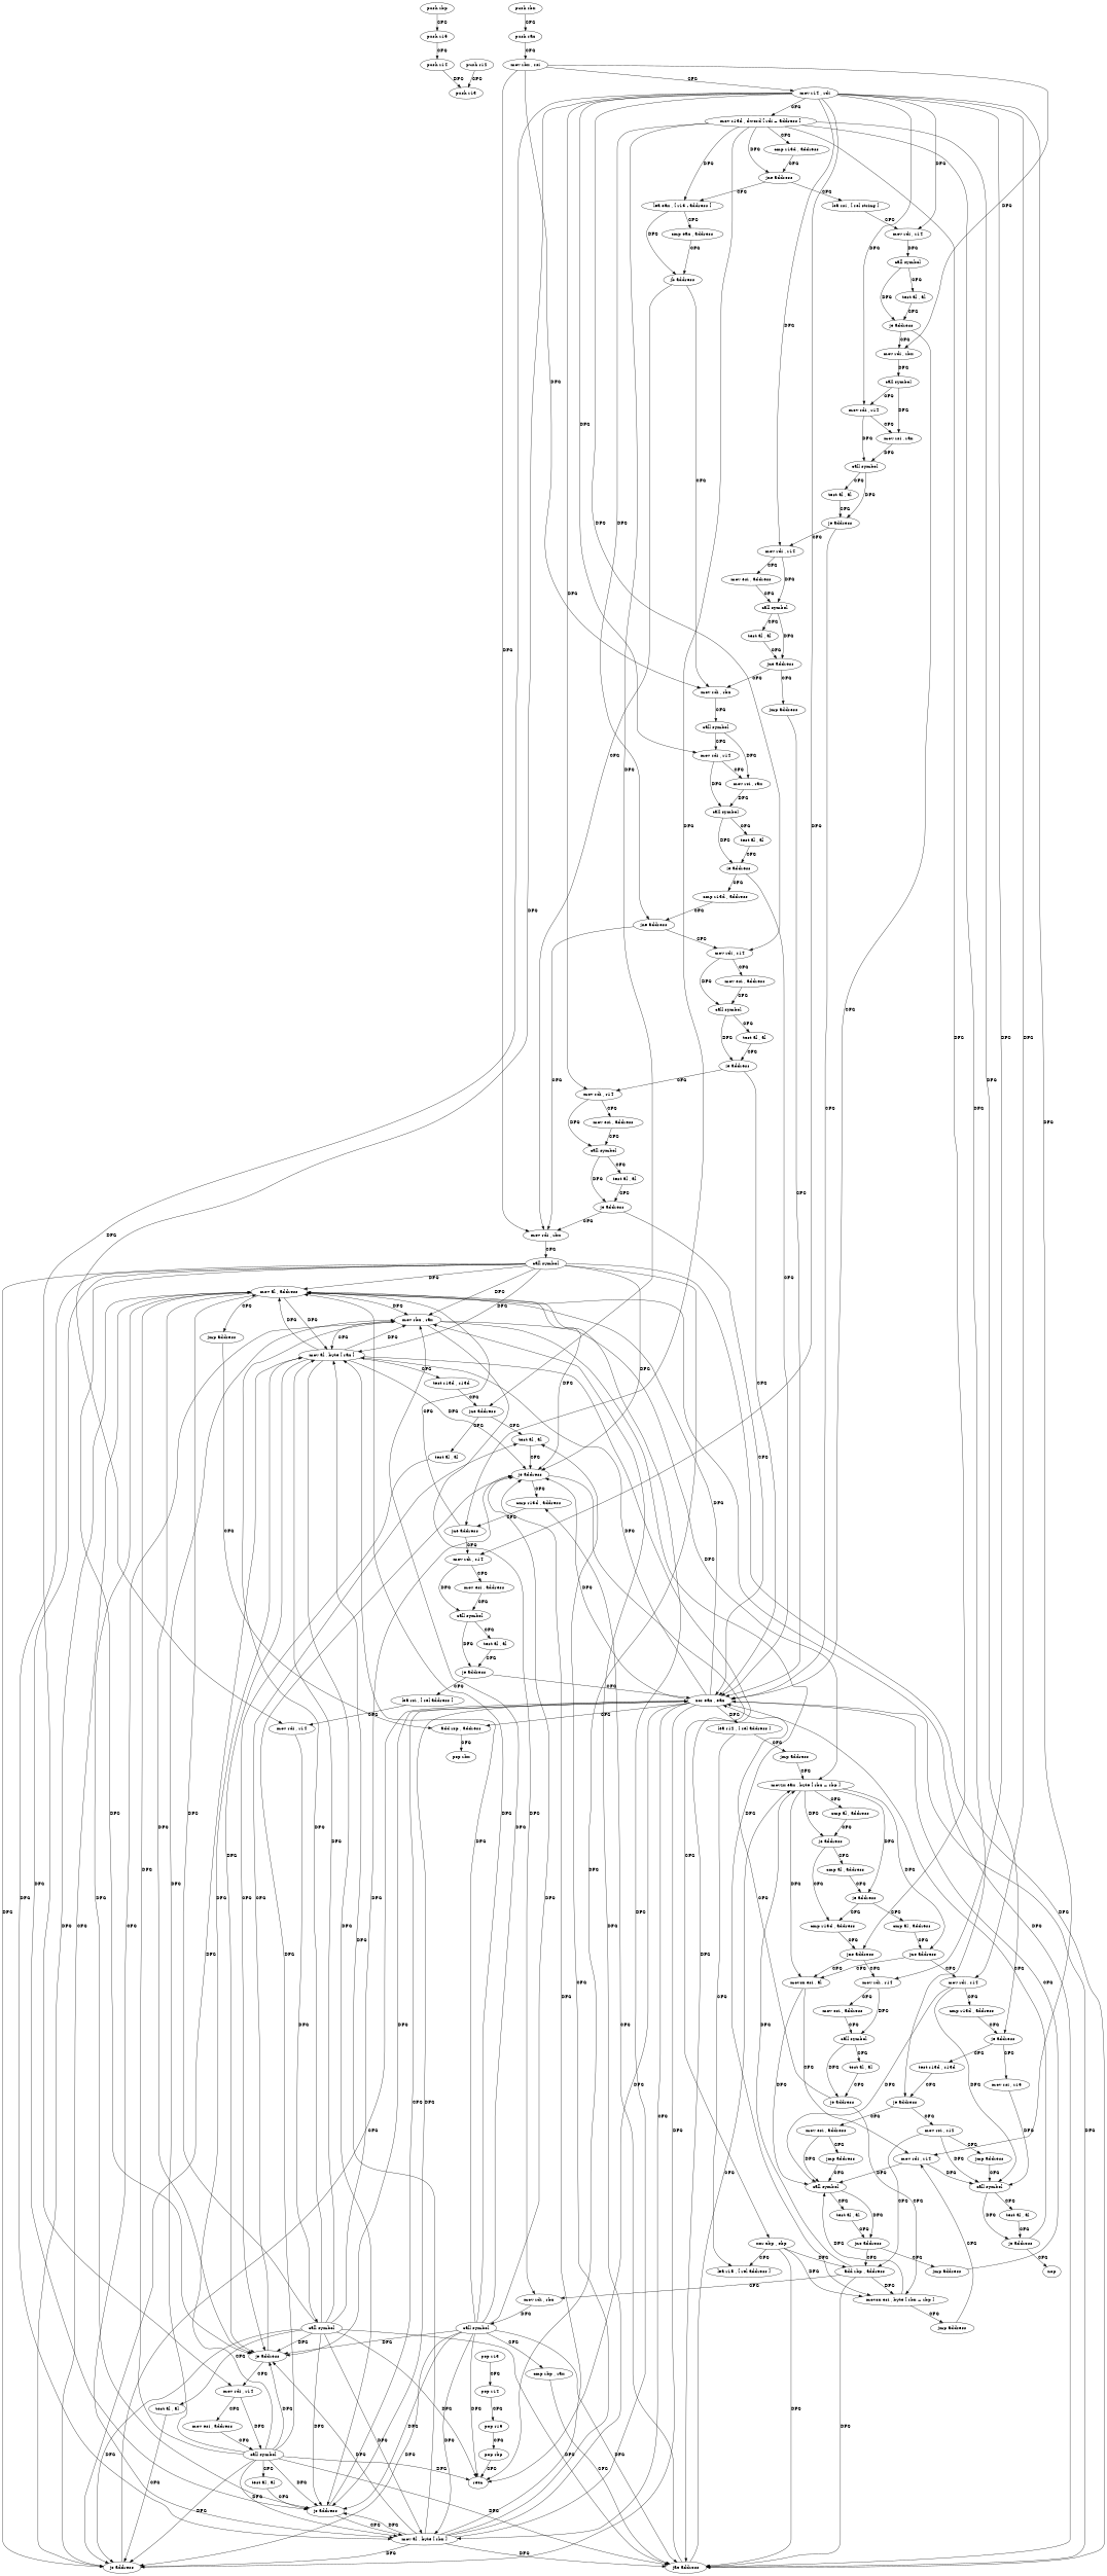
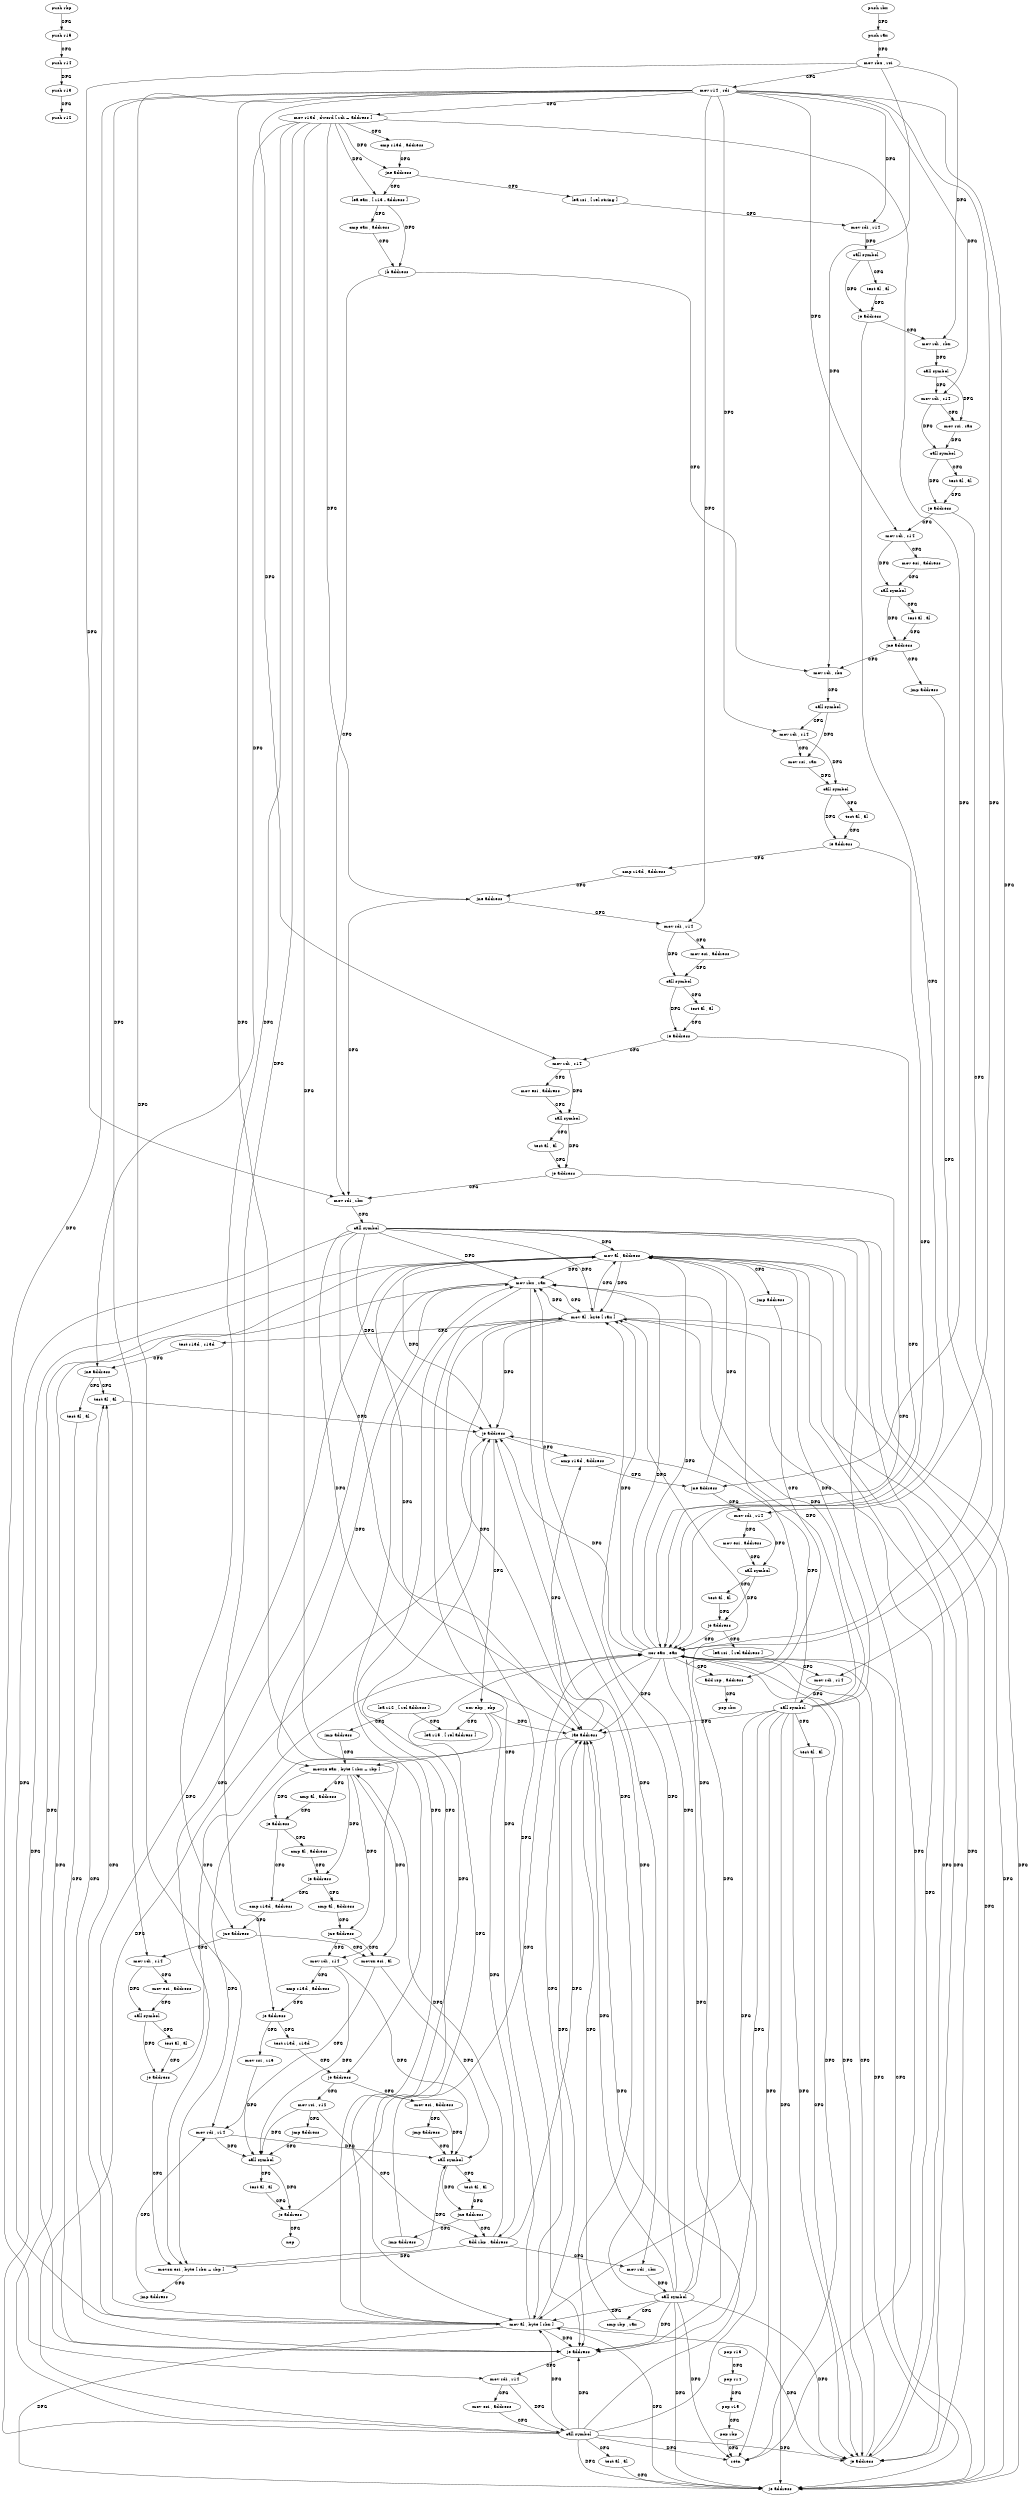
  digraph {
    n1 [label="push rbp"]
    n2 [label="push r15"]
    n3 [label="push r14"]
    n4 [label="push r13"]
    n5 [label="push r12"]
    n6 [label="push rbx"]
    n7 [label="push rax"]
    n8 [label="mov rbx , rsi"]
    n9 [label="mov r14 , rdi"]
    n10 [label="mov rdi , rbx"]
    n11 [label="mov rdi , rbx"]
    n12 [label="mov rdi , rbx"]
    n13 [label="mov r13d , dword [ rdi + address ]"]
    n14 [label="mov rdi , r14"]
    n15 [label="mov rdi , r14"]
    n16 [label="mov rdi , r14"]
    n17 [label="mov rdi , r14"]
    n18 [label="mov rdi , r14"]
    n19 [label="mov rdi , r14"]
    n20 [label="mov rdi , r14"]
    n21 [label="mov rdi , r14"]
    n22 [label="mov rdi , r14"]
    n23 [label="mov rdi , r14"]
    n24 [label="mov rdi , r14"]
    n25 [label="mov rdi , r14"]
    n26 [label="call symbol"]
    n27 [label="call symbol"]
    n28 [label="call symbol"]
    n29 [label="cmp r13d , address"]
    n30 [label="jne address"]
    n31 [label="lea eax , [ r13 - address ]"]
    n32 [label="jne address"]
    n33 [label="jne address"]
    n34 [label="jne address"]
    n35 [label="jne address"]
    n36 [label="je address"]
    n37 [label="je address"]
    n38 [label="call symbol"]
    n39 [label="mov rsi , rax"]
    n40 [label="call symbol"]
    n41 [label="mov rsi , rax"]
    n42 [label="call symbol"]
    n43 [label="mov esi , address"]
    n44 [label="call symbol"]
    n45 [label="mov esi , address"]
    n46 [label="call symbol"]
    n47 [label="mov esi , address"]
    n48 [label="call symbol"]
    n49 [label="mov esi , address"]
    n50 [label="call symbol"]
    n51 [label="mov esi , address"]
    n52 [label="call symbol"]
    n53 [label="call symbol"]
    n54 [label="mov esi , address"]
    n55 [label="call symbol"]
    n56 [label="call symbol"]
    n57 [label="call symbol"]
    n58 [label="cmp r13d , address"]
    n59 [label="lea rsi , [ rel string ]"]
    n60 [label="cmp eax , address"]
    n61 [label="jb address"]
    n62 [label="test al , al"]
    n63 [label="test al , al"]
    n64 [label="mov al , address"]
    n65 [label="movsx esi , al"]
    n66 [label="mov rsi , r15"]
    n67 [label="test r13d , r13d"]
    n68 [label="mov rsi , r12"]
    n69 [label="mov esi , address"]
    n70 [label="mov rbx , rax"]
    n71 [label="mov al , byte [ rax ]"]
    n72 [label="je address"]
    n73 [label="je address"]
    n74 [label="je address"]
    n75 [label="mov al , byte [ rbx ]"]
    n76 [label=retn]
    n77 [label="je address"]
    n78 [label="jae address"]
    n79 [label="test al , al"]
    n80 [label="je address"]
    n81 [label="xor eax , eax"]
    n82 [label="add rsp , address"]
    n83 [label="movzx eax , byte [ rbx + rbp ]"]
    n84 [label="movsx esi , byte [ rbx + rbp ]"]
    n85 [label="mov rdi , rbx"]
    n86 [label="test r13d , r13d"]
    n87 [label="pop rbx"]
    n88 [label="cmp r13d , address"]
    n89 [label="xor ebp , ebp"]
    n90 [label="jmp address"]
    n91 [label="cmp al , address"]
    n92 [label="je address"]
    n93 [label="je address"]
    n94 [label="jne address"]
    n95 [label="jmp address"]
    n96 [label="call symbol"]
    n97 [label="test al , al"]
    n98 [label="je address"]
    n99 [label="cmp r13d , address"]
    n100 [label="test al , al"]
    n101 [label="je address"]
    n102 [label="test al , al"]
    n103 [label="jne address"]
    n104 [label="lea r15 , [ rel address ]"]
    n105 [label="add rbp , address"]
    n106 [label="test al , al"]
    n107 [label="test al , al"]
    n108 [label="je address"]
    n109 [label="jmp address"]
    n110 [label="test al , al"]
    n111 [label="je address"]
    n112 [label="lea r12 , [ rel address ]"]
    n113 [label="jmp address"]
    n114 [label="cmp r13d , address"]
    n115 [label="cmp al , address"]
    n116 [label="cmp al , address"]
    n117 [label="test al , al"]
    n118 [label="je address"]
    n119 [label="lea rsi , [ rel address ]"]
    n120 [label="pop r13"]
    n121 [label="pop r14"]
    n122 [label="pop r15"]
    n123 [label="pop rbp"]
    n124 [label="test al , al"]
    n125 [label="test al , al"]
    n126 [label="jne address"]
    n127 [label="test al , al"]
    n128 [label="je address"]
    n129 [label="test al , al"]
    n130 [label="je address"]
    n131 [label="cmp rbp , rax"]
    n132 [label="jmp address"]
    n133 [label=nop]
    n134 [label="jmp address"]
    n135 [label="jmp address"]
    n1 -> n2 [label=CFG]
    n2 -> n3 [label=CFG]
    n3 -> n4 [label=DFG]
-   n5 -> n4 [label=CFG]
+   n4 -> n5 [label=CFG]
    n6 -> n7 [label=CFG]
    n7 -> n8 [label=CFG]
    n8 -> n9 [label=CFG]
    n8 -> n10 [label=DFG]
    n8 -> n11 [label=DFG]
    n8 -> n12 [label=DFG]
    n9 -> n13 [label=CFG]
    n9 -> n14 [label=DFG]
    n9 -> n15 [label=DFG]
    n9 -> n16 [label=DFG]
    n9 -> n17 [label=DFG]
    n9 -> n18 [label=DFG]
    n9 -> n19 [label=DFG]
    n9 -> n20 [label=DFG]
    n9 -> n21 [label=DFG]
    n9 -> n22 [label=DFG]
    n9 -> n23 [label=DFG]
    n9 -> n24 [label=DFG]
    n9 -> n25 [label=DFG]
    n10 -> n26 [label=CFG]
    n11 -> n27 [label=CFG]
    n12 -> n28 [label=DFG]
    n13 -> n29 [label=CFG]
    n13 -> n30 [label=DFG]
    n13 -> n31 [label=DFG]
    n13 -> n32 [label=DFG]
    n13 -> n33 [label=DFG]
    n13 -> n34 [label=DFG]
    n13 -> n35 [label=DFG]
    n13 -> n36 [label=DFG]
    n13 -> n37 [label=DFG]
    n14 -> n38 [label=DFG]
    n15 -> n39 [label=CFG]
    n15 -> n40 [label=DFG]
    n16 -> n41 [label=CFG]
    n16 -> n42 [label=DFG]
    n17 -> n43 [label=CFG]
    n17 -> n44 [label=DFG]
    n18 -> n45 [label=CFG]
    n18 -> n46 [label=DFG]
    n19 -> n47 [label=CFG]
    n19 -> n48 [label=DFG]
    n20 -> n49 [label=CFG]
    n20 -> n50 [label=DFG]
    n21 -> n51 [label=CFG]
    n21 -> n52 [label=DFG]
    n22 -> n53 [label=DFG]
    n23 -> n54 [label=CFG]
    n23 -> n55 [label=DFG]
    n24 -> n56 [label=DFG]
    n24 -> n57 [label=DFG]
    n25 -> n56 [label=DFG]
    n25 -> n57 [label=DFG]
    n25 -> n58 [label=CFG]
    n26 -> n64 [label=DFG]
    n26 -> n70 [label=DFG]
    n26 -> n71 [label=DFG]
    n26 -> n72 [label=DFG]
    n26 -> n73 [label=DFG]
    n26 -> n74 [label=DFG]
    n26 -> n75 [label=DFG]
    n26 -> n76 [label=DFG]
    n26 -> n77 [label=DFG]
    n26 -> n78 [label=DFG]
    n27 -> n15 [label=CFG]
    n27 -> n39 [label=DFG]
    n28 -> n16 [label=CFG]
    n28 -> n41 [label=DFG]
    n29 -> n30 [label=CFG]
    n30 -> n31 [label=CFG]
    n30 -> n59 [label=CFG]
    n31 -> n60 [label=CFG]
    n31 -> n61 [label=DFG]
    n32 -> n62 [label=CFG]
    n32 -> n63 [label=CFG]
    n33 -> n10 [label=CFG]
    n33 -> n19 [label=CFG]
    n34 -> n20 [label=CFG]
    n34 -> n64 [label=CFG]
    n35 -> n23 [label=CFG]
    n35 -> n65 [label=CFG]
    n36 -> n66 [label=CFG]
    n36 -> n67 [label=CFG]
    n37 -> n68 [label=CFG]
    n37 -> n69 [label=CFG]
    n38 -> n79 [label=CFG]
    n38 -> n80 [label=DFG]
    n39 -> n40 [label=DFG]
    n40 -> n97 [label=CFG]
    n40 -> n98 [label=DFG]
    n41 -> n42 [label=DFG]
    n42 -> n100 [label=CFG]
    n42 -> n101 [label=DFG]
    n43 -> n44 [label=CFG]
    n44 -> n102 [label=CFG]
    n44 -> n103 [label=DFG]
    n45 -> n46 [label=CFG]
    n46 -> n64 [label=DFG]
    n46 -> n70 [label=DFG]
    n46 -> n71 [label=DFG]
    n46 -> n72 [label=DFG]
    n46 -> n73 [label=DFG]
    n46 -> n74 [label=DFG]
    n46 -> n75 [label=DFG]
    n46 -> n76 [label=DFG]
    n46 -> n77 [label=DFG]
    n46 -> n78 [label=DFG]
    n46 -> n106 [label=CFG]
    n47 -> n48 [label=CFG]
    n48 -> n107 [label=CFG]
    n48 -> n108 [label=DFG]
    n49 -> n50 [label=CFG]
    n50 -> n110 [label=CFG]
    n50 -> n111 [label=DFG]
    n51 -> n52 [label=CFG]
    n52 -> n117 [label=CFG]
    n52 -> n118 [label=DFG]
    n53 -> n64 [label=DFG]
    n53 -> n70 [label=DFG]
    n53 -> n71 [label=DFG]
    n53 -> n72 [label=DFG]
    n53 -> n73 [label=DFG]
    n53 -> n74 [label=DFG]
    n53 -> n75 [label=DFG]
    n53 -> n76 [label=DFG]
    n53 -> n77 [label=DFG]
    n53 -> n78 [label=DFG]
    n53 -> n124 [label=CFG]
    n54 -> n55 [label=CFG]
    n55 -> n127 [label=CFG]
    n55 -> n128 [label=DFG]
    n56 -> n125 [label=CFG]
    n56 -> n126 [label=DFG]
    n57 -> n129 [label=CFG]
    n57 -> n130 [label=DFG]
    n58 -> n36 [label=CFG]
    n59 -> n14 [label=CFG]
    n60 -> n61 [label=CFG]
    n61 -> n10 [label=CFG]
    n61 -> n11 [label=CFG]
    n62 -> n72 [label=CFG]
    n63 -> n73 [label=CFG]
    n64 -> n70 [label=DFG]
    n64 -> n71 [label=DFG]
    n64 -> n72 [label=DFG]
    n64 -> n73 [label=DFG]
    n64 -> n74 [label=DFG]
    n64 -> n77 [label=DFG]
    n64 -> n78 [label=DFG]
    n64 -> n90 [label=CFG]
    n65 -> n24 [label=CFG]
    n65 -> n56 [label=DFG]
    n66 -> n57 [label=DFG]
    n67 -> n37 [label=CFG]
    n68 -> n57 [label=DFG]
    n68 -> n105 [label=CFG]
    n68 -> n134 [label=CFG]
    n69 -> n56 [label=DFG]
    n69 -> n135 [label=CFG]
    n70 -> n71 [label=CFG]
    n70 -> n75 [label=CFG]
    n70 -> n83 [label=DFG]
-   n70 -> n84 [label=DFG]
+   n70 -> n84 [label=CFG]
    n70 -> n85 [label=DFG]
-   n71 -> n64 [label=DFG]
+   n71 -> n64 [label=CFG]
    n71 -> n70 [label=DFG]
    n71 -> n72 [label=DFG]
    n71 -> n73 [label=DFG]
    n71 -> n74 [label=DFG]
    n71 -> n77 [label=DFG]
    n71 -> n78 [label=DFG]
    n71 -> n86 [label=CFG]
    n72 -> n88 [label=CFG]
    n72 -> n89 [label=CFG]
    n73 -> n18 [label=CFG]
    n73 -> n62 [label=CFG]
    n74 -> n75 [label=CFG]
    n74 -> n81 [label=CFG]
    n75 -> n62 [label=CFG]
    n75 -> n64 [label=DFG]
    n75 -> n70 [label=DFG]
    n75 -> n71 [label=DFG]
    n75 -> n72 [label=DFG]
    n75 -> n73 [label=DFG]
    n75 -> n74 [label=DFG]
    n75 -> n77 [label=DFG]
    n75 -> n78 [label=DFG]
    n77 -> n64 [label=CFG]
    n77 -> n81 [label=CFG]
    n78 -> n83 [label=CFG]
    n78 -> n88 [label=CFG]
    n79 -> n80 [label=CFG]
    n80 -> n12 [label=CFG]
    n80 -> n81 [label=CFG]
    n81 -> n64 [label=DFG]
-   n81 -> n112 [label=DFG]
+   n81 -> n70 [label=DFG]
    n81 -> n71 [label=DFG]
    n81 -> n72 [label=DFG]
    n81 -> n73 [label=DFG]
    n81 -> n74 [label=DFG]
    n81 -> n75 [label=CFG]
    n81 -> n76 [label=DFG]
    n81 -> n77 [label=DFG]
    n81 -> n78 [label=DFG]
    n81 -> n82 [label=CFG]
    n82 -> n87 [label=CFG]
    n83 -> n65 [label=DFG]
    n83 -> n91 [label=CFG]
    n83 -> n92 [label=DFG]
    n83 -> n93 [label=DFG]
    n83 -> n94 [label=DFG]
    n84 -> n56 [label=DFG]
    n84 -> n95 [label=CFG]
    n85 -> n96 [label=DFG]
    n86 -> n32 [label=CFG]
    n88 -> n34 [label=CFG]
    n89 -> n78 [label=DFG]
    n89 -> n84 [label=DFG]
    n89 -> n104 [label=CFG]
    n89 -> n105 [label=DFG]
    n90 -> n82 [label=CFG]
    n91 -> n92 [label=CFG]
    n92 -> n114 [label=CFG]
    n92 -> n115 [label=CFG]
    n93 -> n114 [label=CFG]
    n93 -> n116 [label=CFG]
    n94 -> n25 [label=CFG]
    n94 -> n65 [label=CFG]
    n95 -> n24 [label=CFG]
    n96 -> n64 [label=DFG]
    n96 -> n70 [label=DFG]
    n96 -> n71 [label=DFG]
    n96 -> n72 [label=DFG]
    n96 -> n73 [label=DFG]
    n96 -> n74 [label=DFG]
    n96 -> n75 [label=DFG]
    n96 -> n76 [label=DFG]
    n96 -> n77 [label=DFG]
    n96 -> n78 [label=DFG]
    n96 -> n131 [label=CFG]
    n97 -> n98 [label=CFG]
    n98 -> n81 [label=CFG]
    n98 -> n99 [label=CFG]
    n99 -> n33 [label=CFG]
    n100 -> n101 [label=CFG]
    n101 -> n17 [label=CFG]
    n101 -> n81 [label=CFG]
    n102 -> n103 [label=CFG]
    n103 -> n11 [label=CFG]
    n103 -> n109 [label=CFG]
    n105 -> n78 [label=DFG]
    n105 -> n83 [label=DFG]
    n105 -> n84 [label=DFG]
    n105 -> n85 [label=CFG]
    n106 -> n74 [label=CFG]
    n107 -> n108 [label=CFG]
    n108 -> n21 [label=CFG]
    n108 -> n81 [label=CFG]
    n109 -> n81 [label=CFG]
    n110 -> n111 [label=CFG]
    n111 -> n81 [label=CFG]
    n111 -> n119 [label=CFG]
    n112 -> n104 [label=CFG]
    n112 -> n113 [label=CFG]
    n113 -> n83 [label=CFG]
    n114 -> n35 [label=CFG]
    n115 -> n93 [label=CFG]
    n116 -> n94 [label=CFG]
    n117 -> n118 [label=CFG]
    n118 -> n10 [label=CFG]
    n118 -> n81 [label=CFG]
    n119 -> n22 [label=CFG]
    n120 -> n121 [label=CFG]
    n121 -> n122 [label=CFG]
    n122 -> n123 [label=CFG]
    n123 -> n76 [label=CFG]
    n124 -> n77 [label=CFG]
    n125 -> n126 [label=CFG]
    n126 -> n105 [label=CFG]
    n126 -> n132 [label=CFG]
    n127 -> n128 [label=CFG]
    n128 -> n81 [label=CFG]
    n128 -> n84 [label=CFG]
    n129 -> n130 [label=CFG]
    n130 -> n81 [label=CFG]
    n130 -> n133 [label=CFG]
    n131 -> n78 [label=CFG]
    n132 -> n81 [label=CFG]
    n134 -> n57 [label=CFG]
    n135 -> n56 [label=CFG]
  }
